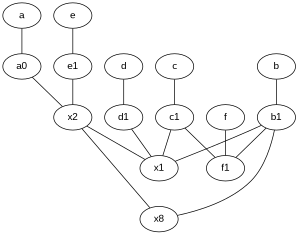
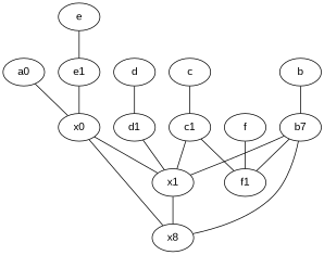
  graph {
    fontname="Liberation Sans"
    node [fontname="Liberation Sans" labelfontsize=50]
    edge [fontname="Liberation Sans"]
    d
    d1
    x1
    n4 [label=a0]
-   a
-   x0 [label=x2]
+   x0
    e1
    n8 [label=x8]
    f
    f1
    e
    c1
-   b1
+   b1 [label=b7]
    c
    b
    d -- d1
    d1 -- x1
+   x1 -- n8
    n4 -- x0
-   a -- n4
    x0 -- x1
    x0 -- n8
    e1 -- x0
    f -- f1
    e -- e1
    c1 -- x1
    c1 -- f1
    b1 -- x1
    b1 -- n8
    b1 -- f1
    c -- c1
    b -- b1
  }
